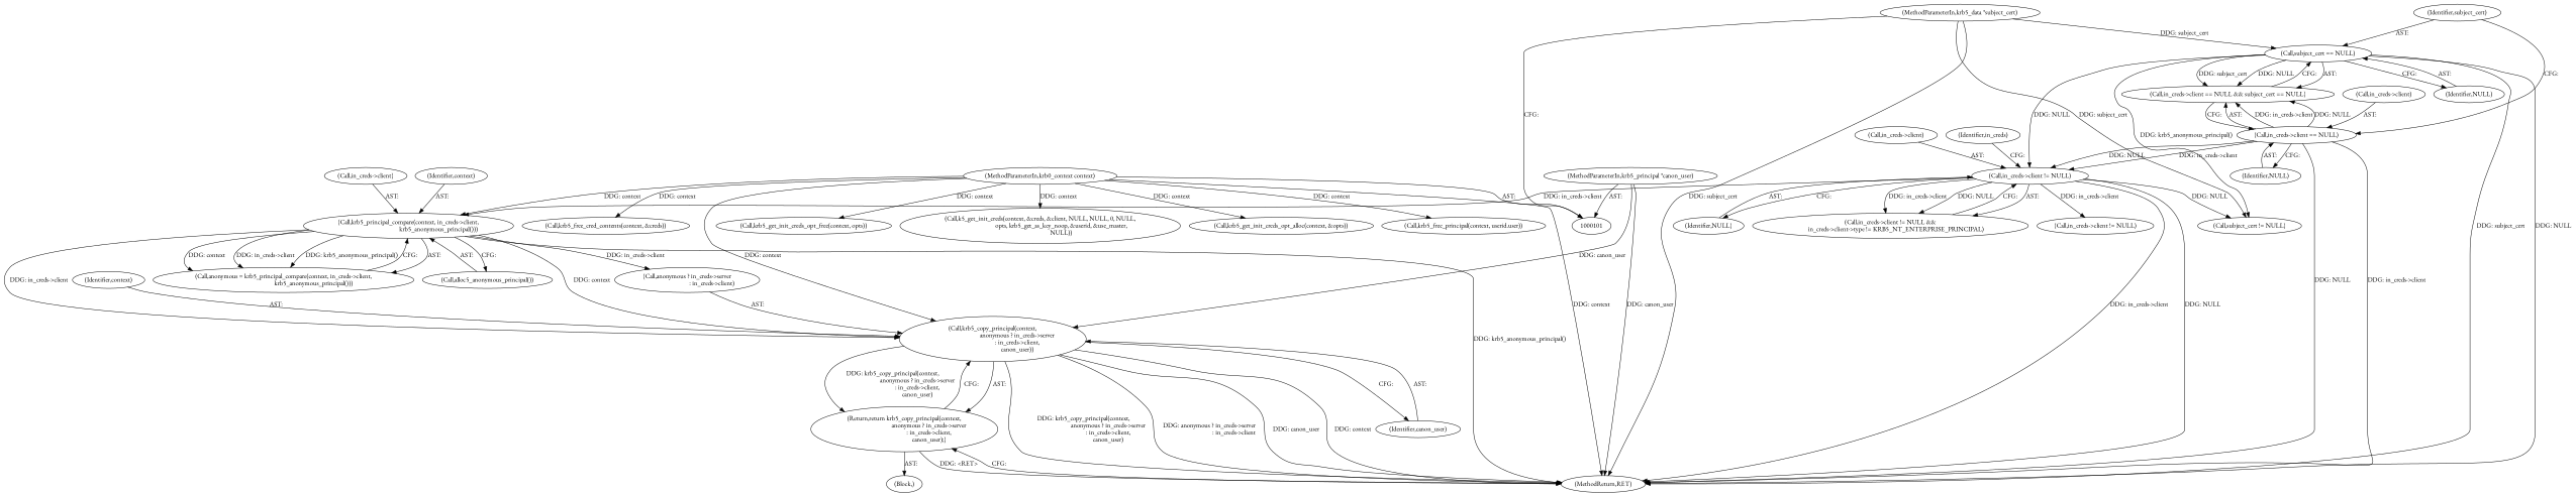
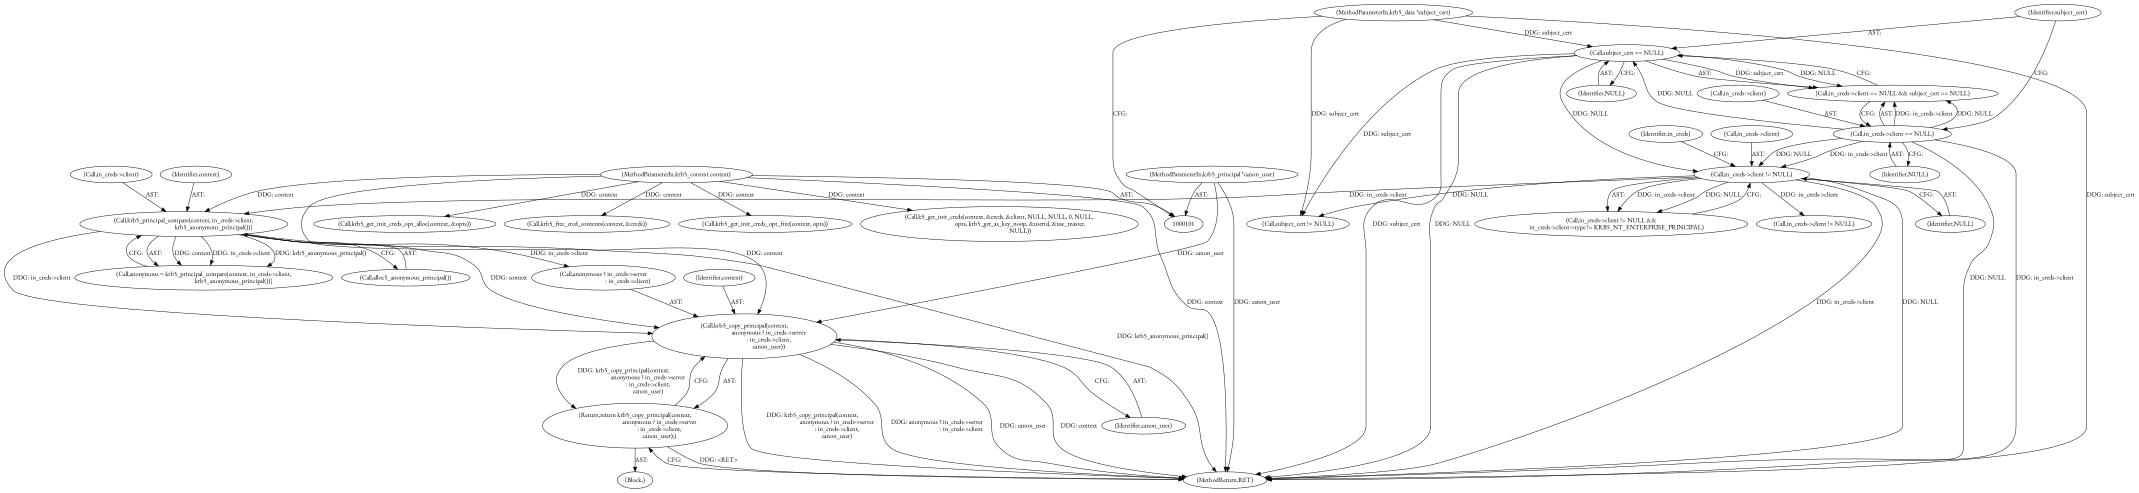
  digraph {
    fontname="EB Garamond"
    node [fontname="EB Garamond"]
    edge [fontname="EB Garamond"]
    n1 [label="(Call,krb5_copy_principal(context,\n                                   anonymous ? in_creds->server\n                                   : in_creds->client,\n                                   canon_user))"]
    n2 [label="(Return,return krb5_copy_principal(context,\n                                   anonymous ? in_creds->server\n                                   : in_creds->client,\n                                   canon_user);)"]
    n3 [label="(MethodReturn,RET)"]
    n4 [label="(Identifier,canon_user)"]
    n5 [label="(Block,)"]
    n6 [label="(Call,krb5_principal_compare(context, in_creds->client,\n                                           krb5_anonymous_principal()))"]
    n7 [label="(Call,anonymous = krb5_principal_compare(context, in_creds->client,\n                                           krb5_anonymous_principal()))"]
    n8 [label="(Call,alloc5_anonymous_principal())"]
    n9 [label="(Call,anonymous ? in_creds->server\n                                   : in_creds->client)"]
-   n10 [label="(MethodParameterIn,krb0_context context)"]
+   n10 [label="(MethodParameterIn,krb5_context context)"]
    n11 [label="(Call,krb5_free_cred_contents(context, &creds))"]
    n12 [label="(Call,krb5_get_init_creds_opt_free(context, opts))"]
    n13 [label="(Call,k5_get_init_creds(context, &creds, &client, NULL, NULL, 0, NULL,\n                              opts, krb5_get_as_key_noop, &userid, &use_master,\n                              NULL))"]
    n14 [label="(Call,krb5_get_init_creds_opt_alloc(context, &opts))"]
-   n15 [label="(Call,krb5_free_principal(context, userid.user))"]
    1000101
    n17 [label="(Call,in_creds->client != NULL)"]
    n18 [label="(Identifier,NULL)"]
    n19 [label="(Call,in_creds->client != NULL &&\n        in_creds->client->type != KRB5_NT_ENTERPRISE_PRINCIPAL)"]
    n20 [label="(Call,subject_cert != NULL)"]
    n21 [label="(Call,in_creds->client != NULL)"]
    n22 [label="(Call,in_creds->client == NULL)"]
    n23 [label="(Call,subject_cert == NULL)"]
    n24 [label="(Call,in_creds->client == NULL && subject_cert == NULL)"]
    n25 [label="(Identifier,NULL)"]
    n26 [label="(Identifier,NULL)"]
    n27 [label="(MethodParameterIn,krb5_data *subject_cert)"]
    n28 [label="(MethodParameterIn,krb5_principal *canon_user)"]
    n29 [label="(Identifier,context)"]
    n30 [label="(Call,in_creds->client)"]
    n31 [label="(Identifier,subject_cert)"]
    n32 [label="(Call,in_creds->client)"]
    n33 [label="(Identifier,context)"]
    n34 [label="(Identifier,in_creds)"]
    n35 [label="(Call,in_creds->client)"]
    n1 -> n2 [label="AST: "]
    n1 -> n2 [label="DDG: krb5_copy_principal(context,\n                                   anonymous ? in_creds->server\n                                   : in_creds->client,\n                                   canon_user)"]
    n1 -> n3 [label="DDG: krb5_copy_principal(context,\n                                   anonymous ? in_creds->server\n                                   : in_creds->client,\n                                   canon_user)"]
    n1 -> n3 [label="DDG: anonymous ? in_creds->server\n                                   : in_creds->client"]
    n1 -> n3 [label="DDG: canon_user"]
    n1 -> n3 [label="DDG: context"]
    n1 -> n4 [label="CFG: "]
    n2 -> n1 [label="CFG: "]
    n2 -> n3 [label="DDG: <RET>"]
    n2 -> n5 [label="AST: "]
    n3 -> n2 [label="CFG: "]
    n4 -> n1 [label="AST: "]
    n6 -> n1 [label="DDG: context"]
    n6 -> n1 [label="DDG: in_creds->client"]
    n6 -> n3 [label="DDG: krb5_anonymous_principal()"]
    n6 -> n7 [label="AST: "]
    n6 -> n7 [label="DDG: context"]
    n6 -> n7 [label="DDG: in_creds->client"]
    n6 -> n7 [label="DDG: krb5_anonymous_principal()"]
    n6 -> n8 [label="CFG: "]
    n6 -> n9 [label="DDG: in_creds->client"]
    n7 -> n6 [label="CFG: "]
    n8 -> n6 [label="AST: "]
    n9 -> n1 [label="AST: "]
    n10 -> n1 [label="DDG: context"]
    n10 -> n3 [label="DDG: context"]
    n10 -> n6 [label="DDG: context"]
    n10 -> n11 [label="DDG: context"]
    n10 -> n12 [label="DDG: context"]
    n10 -> n13 [label="DDG: context"]
    n10 -> n14 [label="DDG: context"]
-   n10 -> n15 [label="DDG: context"]
    n10 -> 1000101 [label="AST: "]
    n17 -> n3 [label="DDG: in_creds->client"]
    n17 -> n3 [label="DDG: NULL"]
    n17 -> n6 [label="DDG: in_creds->client"]
    n17 -> n18 [label="CFG: "]
    n17 -> n19 [label="AST: "]
    n17 -> n19 [label="DDG: in_creds->client"]
    n17 -> n19 [label="DDG: NULL"]
    n17 -> n20 [label="DDG: NULL"]
    n17 -> n21 [label="DDG: in_creds->client"]
    n18 -> n17 [label="AST: "]
    n19 -> n17 [label="CFG: "]
    n22 -> n3 [label="DDG: NULL"]
    n22 -> n3 [label="DDG: in_creds->client"]
    n22 -> n17 [label="DDG: in_creds->client"]
    n22 -> n17 [label="DDG: NULL"]
+   n22 -> n23 [label="DDG: NULL"]
    n22 -> n24 [label="AST: "]
    n22 -> n24 [label="DDG: in_creds->client"]
    n22 -> n24 [label="DDG: NULL"]
    n22 -> n25 [label="CFG: "]
    n23 -> n3 [label="DDG: subject_cert"]
    n23 -> n3 [label="DDG: NULL"]
    n23 -> n17 [label="DDG: NULL"]
-   n23 -> n20 [label="DDG: krb5_anonymous_principal()"]
+   n23 -> n20 [label="DDG: subject_cert"]
    n23 -> n24 [label="AST: "]
    n23 -> n24 [label="DDG: subject_cert"]
    n23 -> n24 [label="DDG: NULL"]
    n23 -> n26 [label="CFG: "]
    n24 -> n22 [label="CFG: "]
    n24 -> n23 [label="CFG: "]
    n25 -> n22 [label="AST: "]
    n26 -> n23 [label="AST: "]
    n27 -> n3 [label="DDG: subject_cert"]
    n27 -> 1000101 [label="CFG: "]
    n27 -> n20 [label="DDG: subject_cert"]
    n27 -> n23 [label="DDG: subject_cert"]
    n28 -> n1 [label="DDG: canon_user"]
    n28 -> n3 [label="DDG: canon_user"]
    n28 -> 1000101 [label="AST: "]
    n29 -> n1 [label="AST: "]
    n30 -> n17 [label="AST: "]
    n31 -> n22 [label="CFG: "]
    n31 -> n23 [label="AST: "]
    n32 -> n6 [label="AST: "]
    n33 -> n6 [label="AST: "]
    n34 -> n17 [label="CFG: "]
    n35 -> n22 [label="AST: "]
  }
